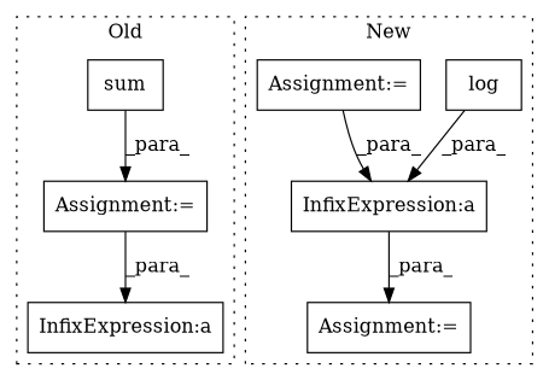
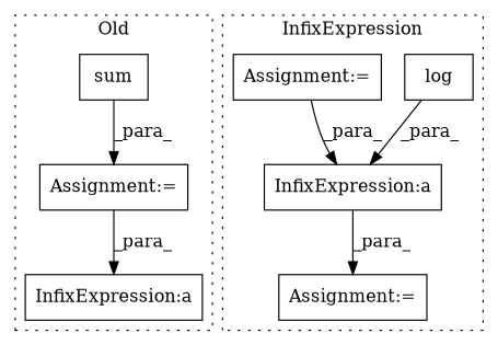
  digraph {
    node [a=7 l=1 shape=box]
    n1 [a=32 l="4,1" label=sum s="3200,3205"]
    n2 [label="Assignment:=" s=3328]
    n3 [a=27 l=3 label="InfixExpression:a" s=3405]
    n4 [a=32 l="4,1" label=log s="3406,3411"]
    n5 [a=27 l=3 label="InfixExpression:a" s=3398]
    n6 [label="Assignment:=" s=3842]
    n7 [label="Assignment:=" s=3330]
    subgraph cluster_1 {
      label=Old
      style=dotted
      n1
      n2
      n3
    }
    subgraph cluster_2 {
-     label=New
+     label=InfixExpression
      style=dotted
      n4
      n5
      n6
      n7
    }
    n1 -> n2 [label=_para_]
    n2 -> n3 [label=_para_]
    n4 -> n5 [label=_para_]
    n5 -> n6 [label=_para_]
    n7 -> n5 [label=_para_]
  }
